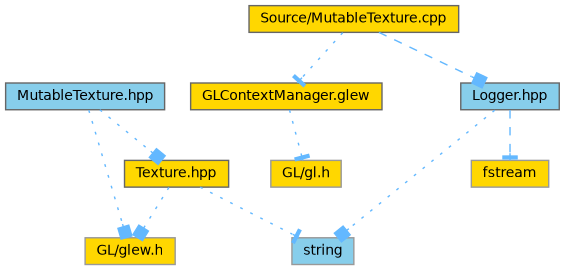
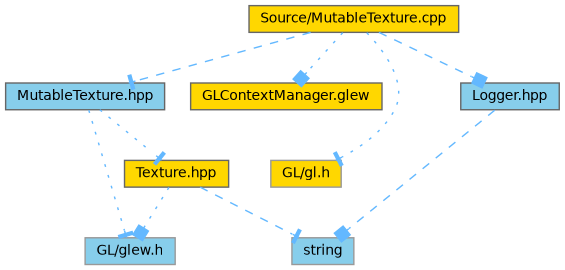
  digraph {
    node [color=grey40 fillcolor=gold fontname=Helvetica fontsize=10 shape=box style=filled]
    edge [arrowhead=tee color=steelblue1 fontname=Helvetica fontsize=10 labelfontname=Helvetica labelfontsize=10 style=dashed]
    n1 [color=gray40 fontcolor=black height=0.2 label="Source/MutableTexture.cpp" width=0.4]
    n2 [fillcolor=skyblue height=0.2 label="MutableTexture.hpp" width=0.4]
    n3 [height=0.2 label="GLContextManager.glew" width=0.4]
    n4 [fillcolor=skyblue height=0.2 label="Logger.hpp" width=0.4]
-   n5 [color=grey60 height=0.2 label="GL/glew.h" width=0.4]
+   n5 [color=grey60 fillcolor=skyblue height=0.2 label="GL/glew.h" width=0.4]
    n6 [height=0.2 label="Texture.hpp" width=0.4]
    n7 [color=grey60 height=0.2 label="GL/gl.h" width=0.4]
    n8 [color=grey60 fillcolor=skyblue height=0.2 label=string width=0.4]
-   n9 [color=grey60 height=0.2 label=fstream width=0.4]
-   n1 -> n3 [style=dotted]
+   n1 -> n2
+   n1 -> n3 [arrowhead=box style=dotted]
    n1 -> n4 [arrowhead=box]
-   n2 -> n5 [arrowhead=box style=dotted]
-   n2 -> n6 [arrowhead=box style=dotted]
-   n3 -> n7 [style=dotted]
-   n4 -> n8 [arrowhead=box style=dotted]
-   n4 -> n9
+   n2 -> n5 [style=dotted]
+   n2 -> n6 [style=dotted]
+   n1 -> n7 [style=dotted]
+   n4 -> n8 [arrowhead=box]
    n6 -> n5 [arrowhead=box style=dotted]
-   n6 -> n8 [style=dotted]
+   n6 -> n8
  }
